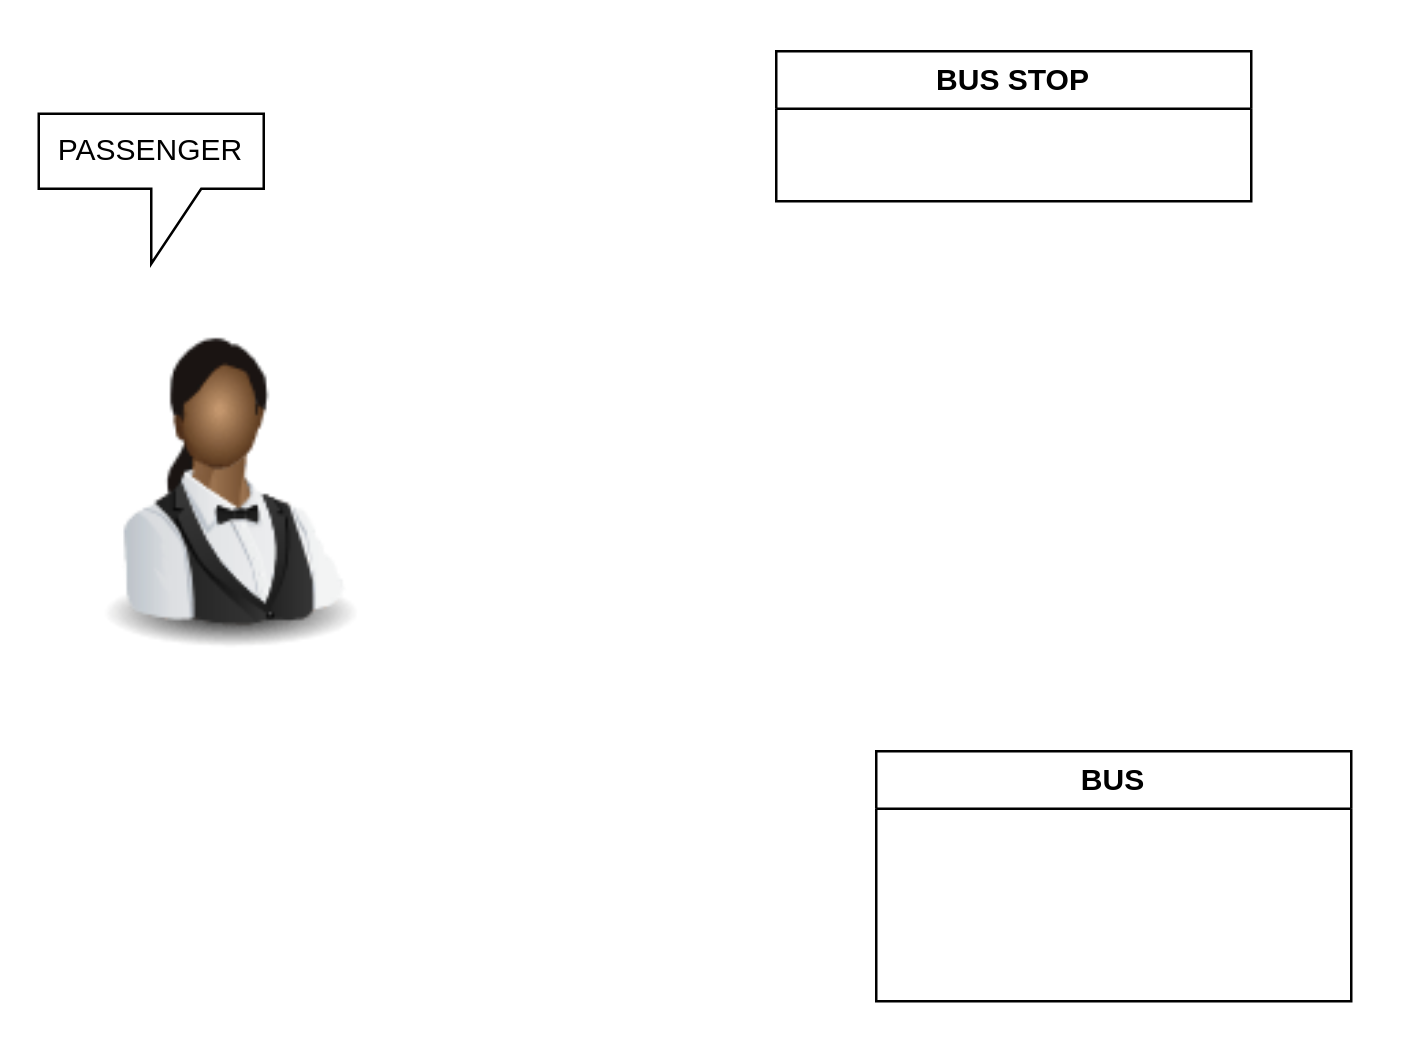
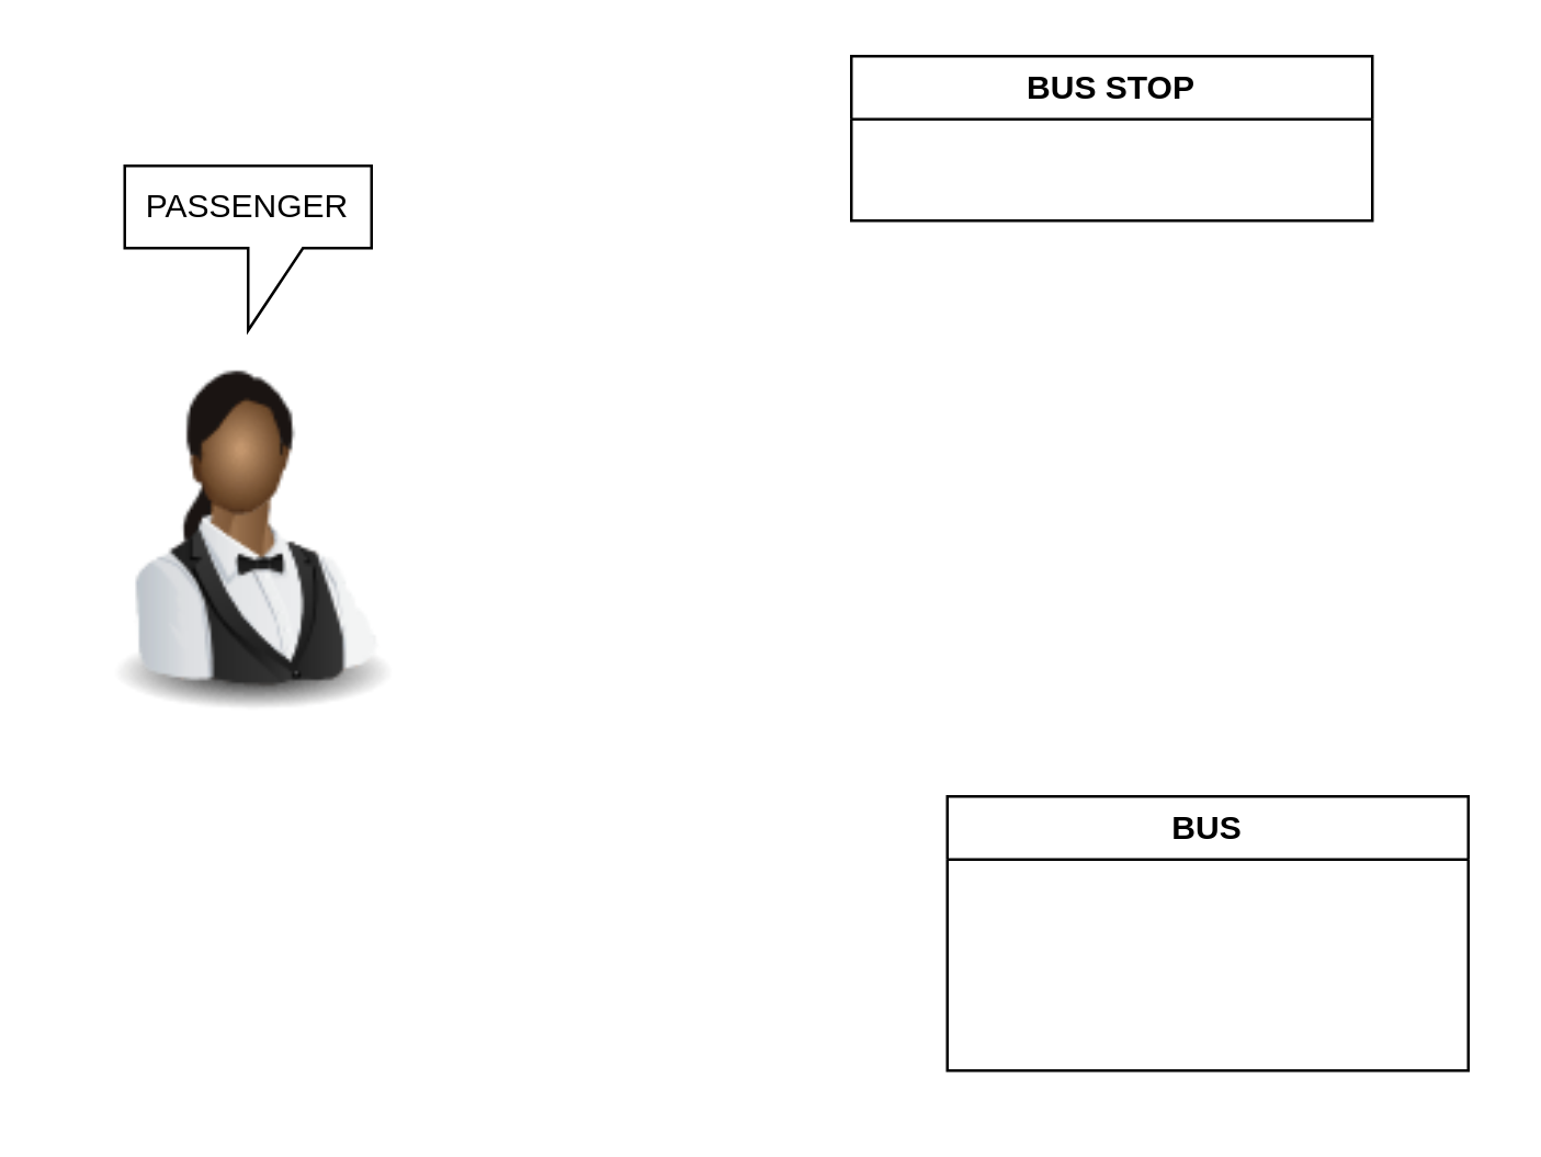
  <mxCell id="0" />
  <mxCell id="1" parent="0" />
  <mxCell id="2" value="" style="image;html=1;image=img/lib/clip_art/people/Waiter_Woman_Black_128x128.png" vertex="1" parent="1"><mxGeometry x="20" y="120" width="140" height="140" as="geometry" /></mxCell>
- <mxCell id="3" value="BUS" style="swimlane;whiteSpace=wrap;html=1;" vertex="1" parent="1"><mxGeometry x="350" y="300" width="190" height="100" as="geometry" /></mxCell>
+ <mxCell id="3" value="BUS" style="swimlane;whiteSpace=wrap;html=1;" vertex="1" parent="1"><mxGeometry x="345" y="290" width="190" height="100" as="geometry" /></mxCell>
  <mxCell id="4" value="BUS STOP" style="swimlane;whiteSpace=wrap;html=1;" vertex="1" parent="1"><mxGeometry x="310" y="20" width="190" height="60" as="geometry"><mxRectangle x="320" y="170" width="140" height="30" as="alternateBounds" /></mxGeometry></mxCell>
- <mxCell id="5" value="PASSENGER" style="shape=callout;whiteSpace=wrap;html=1;perimeter=calloutPerimeter;" vertex="1" parent="1"><mxGeometry x="15" y="45" width="90" height="60" as="geometry" /></mxCell>
+ <mxCell id="5" value="PASSENGER" style="shape=callout;whiteSpace=wrap;html=1;perimeter=calloutPerimeter;" vertex="1" parent="1"><mxGeometry x="45" y="60" width="90" height="60" as="geometry" /></mxCell>
